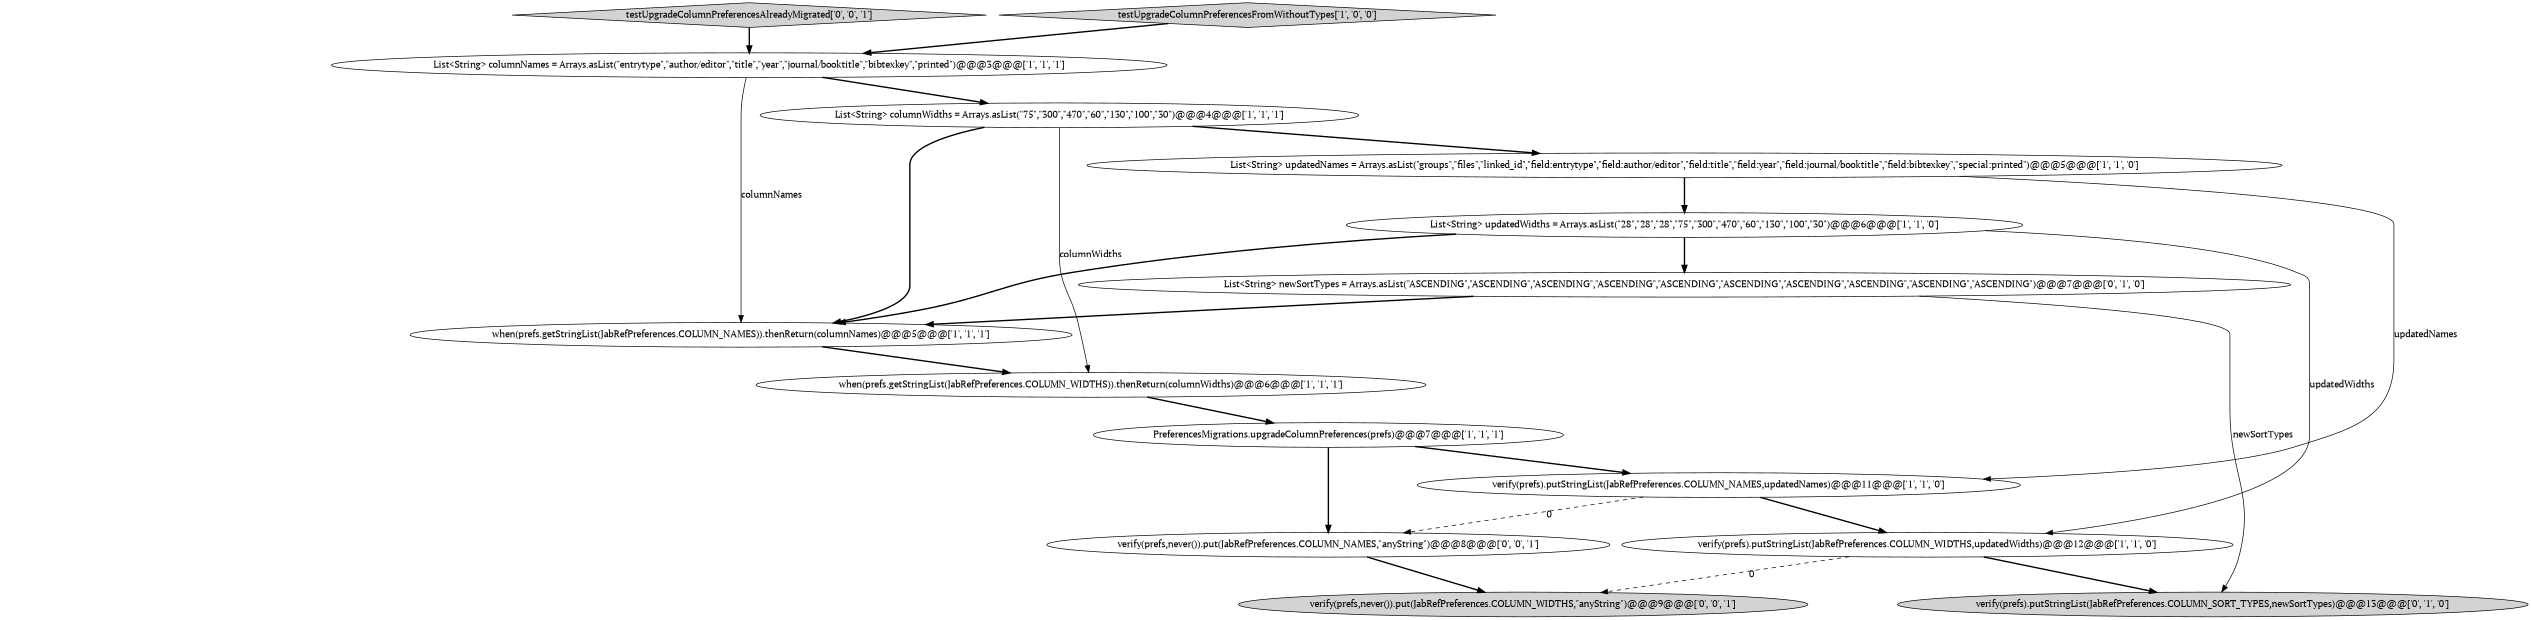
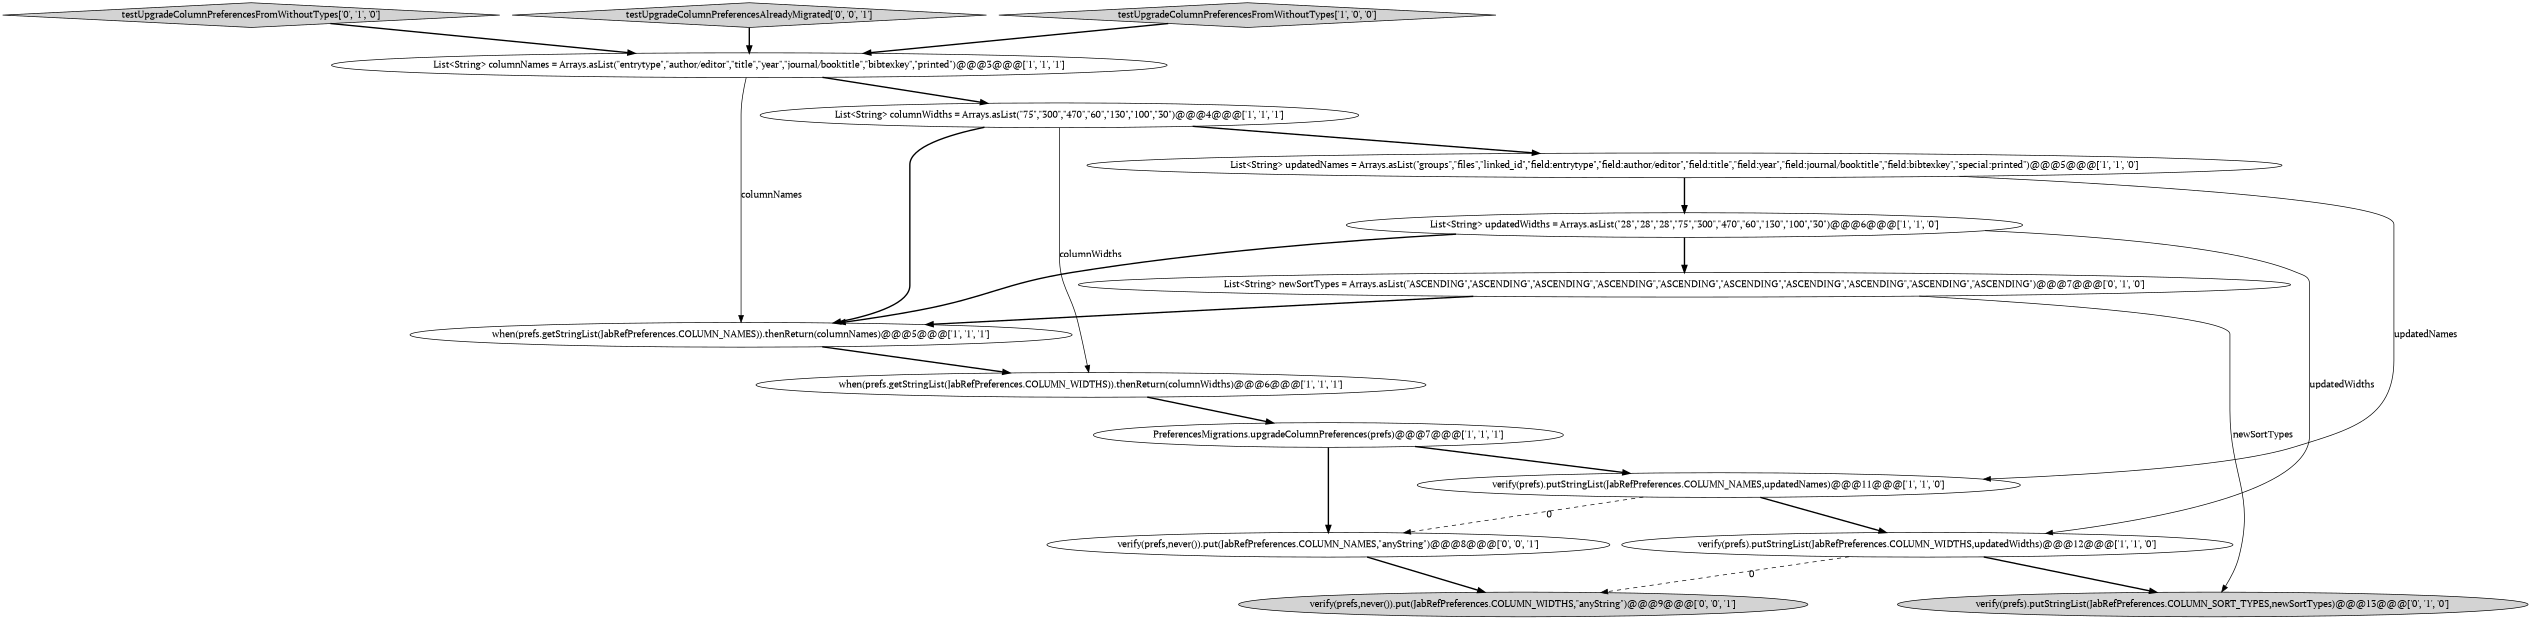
  digraph {
    fontname="PT Serif"
    node [fillcolor=white shape=ellipse style=filled fontname="PT Serif"]
    edge [style=bold fontname="PT Serif"]
    n1 [label="List<String> columnNames = Arrays.asList(\"entrytype\",\"author/editor\",\"title\",\"year\",\"journal/booktitle\",\"bibtexkey\",\"printed\")@@@3@@@['1', '1', '1']"]
    n2 [label="List<String> columnWidths = Arrays.asList(\"75\",\"300\",\"470\",\"60\",\"130\",\"100\",\"30\")@@@4@@@['1', '1', '1']"]
    n3 [label="when(prefs.getStringList(JabRefPreferences.COLUMN_NAMES)).thenReturn(columnNames)@@@5@@@['1', '1', '1']"]
    n4 [label="verify(prefs,never()).put(JabRefPreferences.COLUMN_NAMES,\"anyString\")@@@8@@@['0', '0', '1']"]
    n5 [fillcolor=lightgray label="verify(prefs,never()).put(JabRefPreferences.COLUMN_WIDTHS,\"anyString\")@@@9@@@['0', '0', '1']"]
+   n6 [fillcolor=lightgray label="testUpgradeColumnPreferencesFromWithoutTypes['0', '1', '0']" shape=diamond]
    n7 [label="when(prefs.getStringList(JabRefPreferences.COLUMN_WIDTHS)).thenReturn(columnWidths)@@@6@@@['1', '1', '1']"]
    n8 [label="PreferencesMigrations.upgradeColumnPreferences(prefs)@@@7@@@['1', '1', '1']"]
    n9 [label="List<String> updatedWidths = Arrays.asList(\"28\",\"28\",\"28\",\"75\",\"300\",\"470\",\"60\",\"130\",\"100\",\"30\")@@@6@@@['1', '1', '0']"]
    n10 [label="List<String> newSortTypes = Arrays.asList(\"ASCENDING\",\"ASCENDING\",\"ASCENDING\",\"ASCENDING\",\"ASCENDING\",\"ASCENDING\",\"ASCENDING\",\"ASCENDING\",\"ASCENDING\",\"ASCENDING\")@@@7@@@['0', '1', '0']"]
    n11 [label="verify(prefs).putStringList(JabRefPreferences.COLUMN_WIDTHS,updatedWidths)@@@12@@@['1', '1', '0']"]
    n12 [label="verify(prefs).putStringList(JabRefPreferences.COLUMN_NAMES,updatedNames)@@@11@@@['1', '1', '0']"]
    n13 [fillcolor=lightgray label="testUpgradeColumnPreferencesAlreadyMigrated['0', '0', '1']" shape=diamond]
    n14 [label="List<String> updatedNames = Arrays.asList(\"groups\",\"files\",\"linked_id\",\"field:entrytype\",\"field:author/editor\",\"field:title\",\"field:year\",\"field:journal/booktitle\",\"field:bibtexkey\",\"special:printed\")@@@5@@@['1', '1', '0']"]
    n15 [fillcolor=lightgray label="testUpgradeColumnPreferencesFromWithoutTypes['1', '0', '0']" shape=diamond]
    n16 [fillcolor=lightgray label="verify(prefs).putStringList(JabRefPreferences.COLUMN_SORT_TYPES,newSortTypes)@@@13@@@['0', '1', '0']"]
    n1 -> n2
    n1 -> n3 [label=columnNames style=solid]
    n2 -> n3
    n2 -> n7 [label=columnWidths style=solid]
    n2 -> n14
    n3 -> n7
    n4 -> n5
+   n6 -> n1
    n7 -> n8
    n8 -> n4
    n8 -> n12
    n9 -> n3
    n9 -> n10
    n9 -> n11 [label=updatedWidths style=solid]
    n10 -> n3
    n10 -> n16 [label=newSortTypes style=solid]
    n11 -> n5 [label=0 style=dashed]
    n11 -> n16
    n12 -> n4 [label=0 style=dashed]
    n12 -> n11
    n13 -> n1
    n14 -> n9
    n14 -> n12 [label=updatedNames style=solid]
    n15 -> n1
  }
